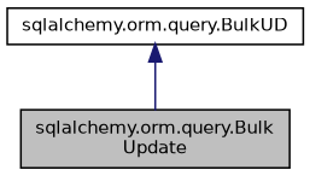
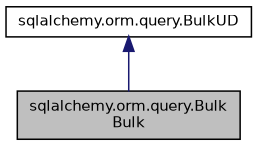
  digraph {
    node [color=black fontname=Helvetica fontsize=10 shape=record style=filled]
-   n1 [fillcolor=grey75 fontcolor=black height=0.2 label="sqlalchemy.orm.query.Bulk\lUpdate" width=0.4]
+   n1 [fillcolor=grey75 fontcolor=black height=0.2 label="sqlalchemy.orm.query.Bulk\lBulk" width=0.4]
    n2 [fillcolor=white height=0.2 label="sqlalchemy.orm.query.BulkUD" width=0.4]
    n2 -> n1 [color=midnightblue dir=back fontname=Helvetica fontsize=10 labelfontname=Helvetica labelfontsize=10 style=solid]
  }
